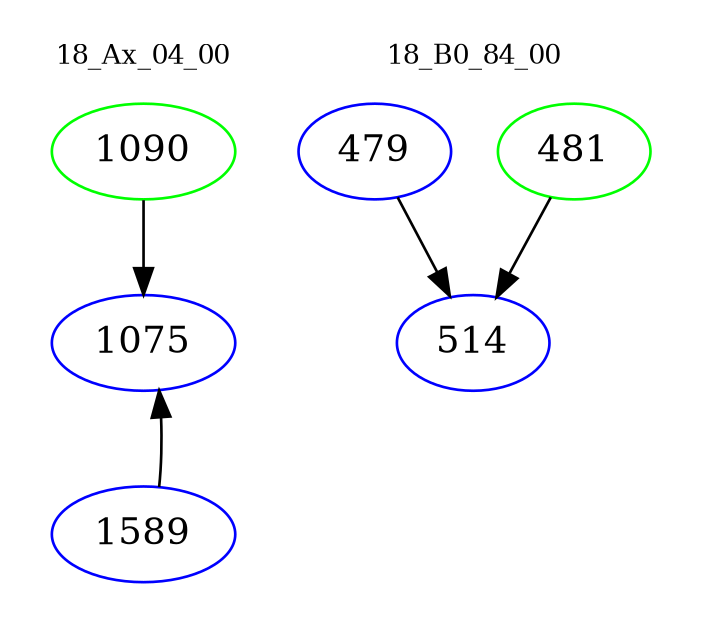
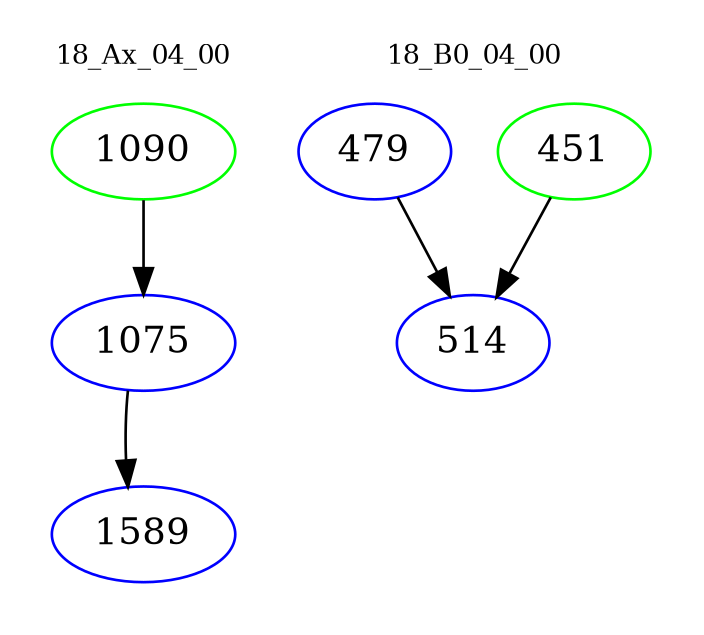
  digraph {
    node [color=blue]
    edge [color=black]
    n1 [color=green label=1090]
    n2 [label=1075]
    n3 [label=1589]
-   n4 [color=green label=481]
+   n4 [color=green label=451]
    n5 [label=479]
    n6 [label=514]
    subgraph cluster_1 {
      color=white
      fontsize=10
      label="18_Ax_04_00"
      n1
      n2
      n3
    }
    subgraph cluster_2 {
      color=white
      fontsize=10
-     label="18_B0_84_00"
+     label="18_B0_04_00"
      n4
      n5
      n6
    }
    n1 -> n2
-   n3 -> n2
+   n2 -> n3
    n4 -> n6
    n5 -> n6
  }
